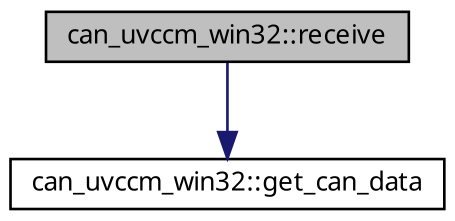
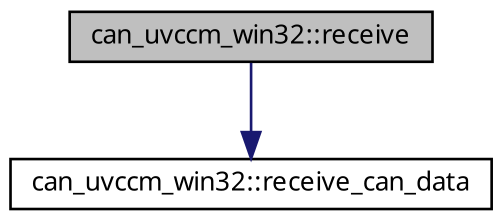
  digraph {
    rankdir=TB
    node [color=black fontname="FreeSans.ttf" fontsize=10 shape=record style=filled]
    n1 [fillcolor=grey75 fontcolor=black height=0.2 label="can_uvccm_win32::receive" width=0.4]
-   n2 [fillcolor=white height=0.2 label="can_uvccm_win32::get_can_data" width=0.4]
+   n2 [fillcolor=white height=0.2 label="can_uvccm_win32::receive_can_data" width=0.4]
    n1 -> n2 [color=midnightblue fontname="FreeSans.ttf" fontsize=10 labelfontname="FreeSans.ttf" labelfontsize=10 style=solid]
  }
